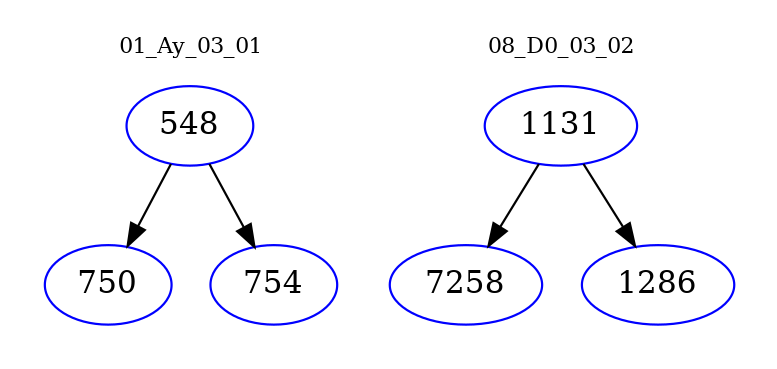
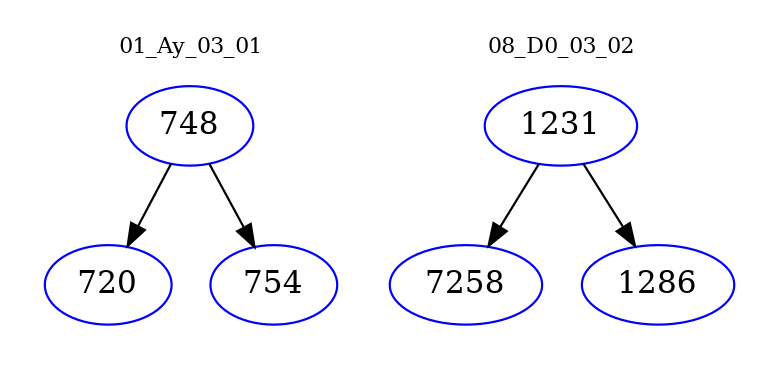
  digraph {
    node [color=blue]
    edge [color=black]
-   n1 [label=548]
-   n2 [label=750]
+   n1 [label=748]
+   n2 [label=720]
    n3 [label=754]
-   n4 [label=1131]
+   n4 [label=1231]
    n5 [label=7258]
    n6 [label=1286]
    subgraph cluster_1 {
      color=white
      fontsize=10
      label="01_Ay_03_01"
      n1
      n2
      n3
    }
    subgraph cluster_2 {
      color=white
      fontsize=10
      label="08_D0_03_02"
      n4
      n5
      n6
    }
    n1 -> n2
    n1 -> n3
    n4 -> n5
    n4 -> n6
  }
